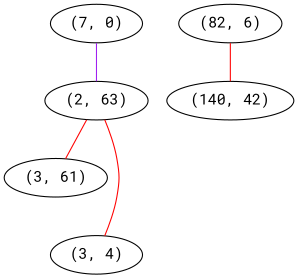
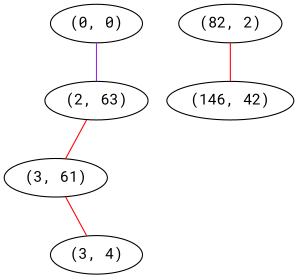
  graph {
    fontname="Roboto Mono"
    node [fontname="Roboto Mono"]
    edge [color=red fontname="Roboto Mono" weight=1]
-   "(0, 0)" [label="(7, 0)"]
+   "(0, 0)"
    "(2, 63)"
-   "(82, 2)" [label="(82, 6)"]
-   "(140, 42)"
+   "(82, 2)"
+   "(140, 42)" [label="(146, 42)"]
    "(3, 61)"
    "(3, 4)"
    "(0, 0)" -- "(2, 63)" [color=purple weight=4]
    "(2, 63)" -- "(3, 61)"
    "(82, 2)" -- "(140, 42)"
-   "(2, 63)" -- "(3, 4)"
+   "(3, 61)" -- "(3, 4)"
  }
